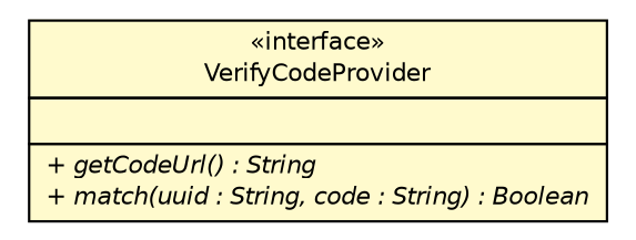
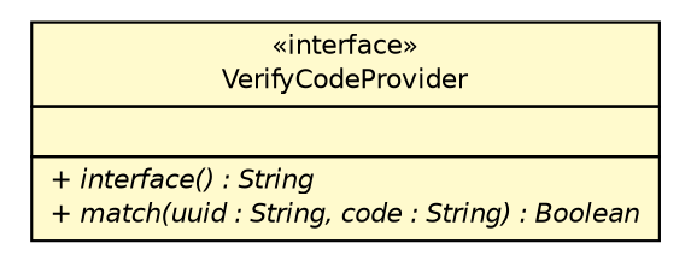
  digraph {
    nodesep=0.25
    ranksep=0.5
-   n1 [fontcolor=black fontname=Helvetica fontsize=10.0 label=<<table title="cn.home1.oss.lib.security.api.VerifyCodeProvider" border="0" cellborder="1" cellspacing="0" cellpadding="2" port="p" bgcolor="lemonChiffon" href="./VerifyCodeProvider.html"> 		<tr><td><table border="0" cellspacing="0" cellpadding="1"> <tr><td align="center" balign="center"> &#171;interface&#187; </td></tr> <tr><td align="center" balign="center"> VerifyCodeProvider </td></tr> 		</table></td></tr> 		<tr><td><table border="0" cellspacing="0" cellpadding="1"> <tr><td align="left" balign="left">  </td></tr> 		</table></td></tr> 		<tr><td><table border="0" cellspacing="0" cellpadding="1"> <tr><td align="left" balign="left"><font face="Helvetica-Oblique" point-size="10.0"> + getCodeUrl() : String </font></td></tr> <tr><td align="left" balign="left"><font face="Helvetica-Oblique" point-size="10.0"> + match(uuid : String, code : String) : Boolean </font></td></tr> 		</table></td></tr> 		</table>> shape=plaintext]
+   n1 [fontcolor=black fontname=Helvetica fontsize=10.0 label=<<table title="cn.home1.oss.lib.security.api.VerifyCodeProvider" border="0" cellborder="1" cellspacing="0" cellpadding="2" port="p" bgcolor="lemonChiffon" href="./VerifyCodeProvider.html"> 		<tr><td><table border="0" cellspacing="0" cellpadding="1"> <tr><td align="center" balign="center"> &#171;interface&#187; </td></tr> <tr><td align="center" balign="center"> VerifyCodeProvider </td></tr> 		</table></td></tr> 		<tr><td><table border="0" cellspacing="0" cellpadding="1"> <tr><td align="left" balign="left">  </td></tr> 		</table></td></tr> 		<tr><td><table border="0" cellspacing="0" cellpadding="1"> <tr><td align="left" balign="left"><font face="Helvetica-Oblique" point-size="10.0"> + interface() : String </font></td></tr> <tr><td align="left" balign="left"><font face="Helvetica-Oblique" point-size="10.0"> + match(uuid : String, code : String) : Boolean </font></td></tr> 		</table></td></tr> 		</table>> shape=plaintext]
  }
